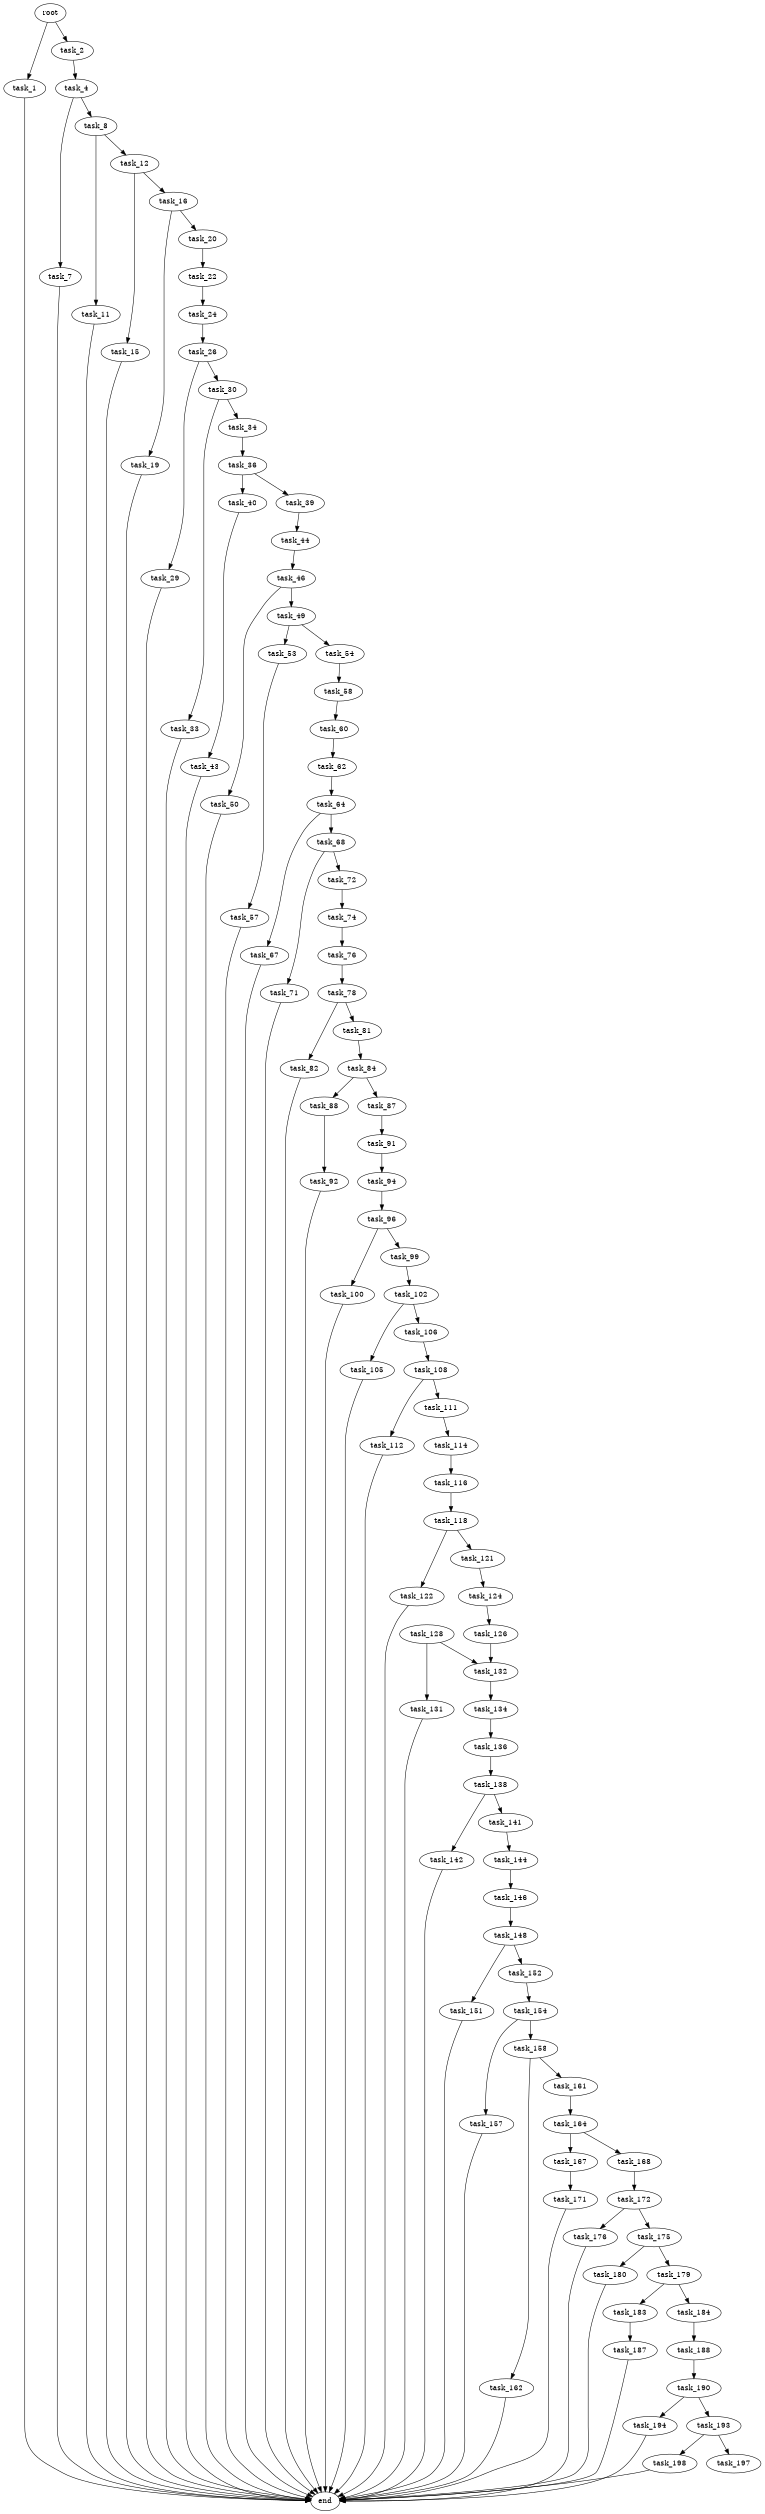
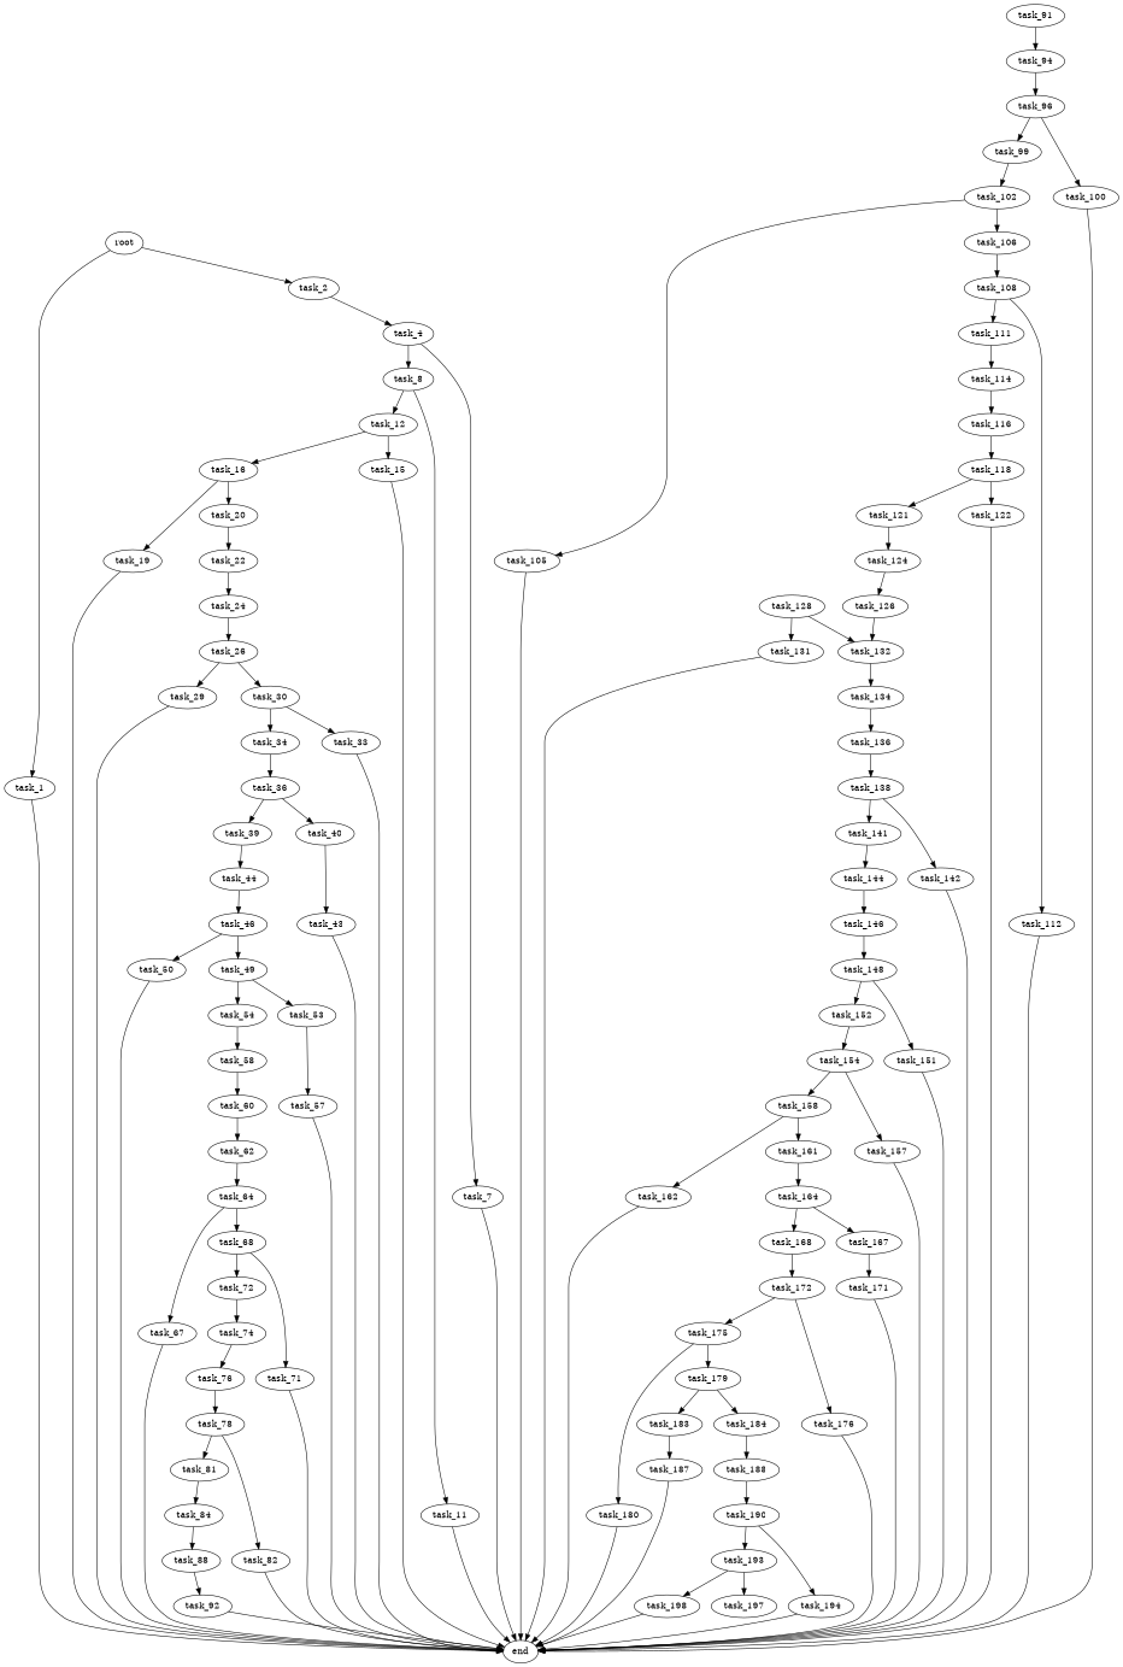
  digraph {
    root
    task_1
    task_2
    end
    task_4
    task_7
    task_8
    task_11
    task_12
    task_15
    task_16
    task_19
    task_20
    task_22
    task_24
    task_26
    task_29
    task_30
    task_33
    task_34
    task_36
    task_39
    task_40
    task_44
    task_43
    task_46
    task_49
    task_50
    task_53
    task_54
    task_57
    task_58
    task_60
    task_62
    task_64
    task_67
    task_68
    task_71
    task_72
    task_74
    task_76
    task_78
    task_81
    task_82
    task_84
-   task_87
    task_88
    task_91
    task_92
    task_94
    task_96
    task_99
    task_100
    task_102
    task_105
    task_106
    task_108
    task_111
    task_112
    task_114
    task_116
    task_118
    task_121
    task_122
    task_124
    task_126
    task_132
    task_128
    task_131
    task_134
    task_136
    task_138
    task_141
    task_142
    task_144
    task_146
    task_148
    task_151
    task_152
    task_154
    task_157
    task_158
    task_161
    task_162
    task_164
    task_167
    task_168
    task_171
    task_172
    task_175
    task_176
    task_179
    task_180
    task_183
    task_184
    task_187
    task_188
    task_190
    task_193
    task_194
    task_197
    task_198
    root -> task_1
    root -> task_2
    task_1 -> end
    task_2 -> task_4
    task_4 -> task_7
    task_4 -> task_8
    task_7 -> end
    task_8 -> task_11
    task_8 -> task_12
    task_11 -> end
    task_12 -> task_15
    task_12 -> task_16
    task_15 -> end
    task_16 -> task_19
    task_16 -> task_20
    task_19 -> end
    task_20 -> task_22
    task_22 -> task_24
    task_24 -> task_26
    task_26 -> task_29
    task_26 -> task_30
    task_29 -> end
    task_30 -> task_33
    task_30 -> task_34
    task_33 -> end
    task_34 -> task_36
    task_36 -> task_39
    task_36 -> task_40
    task_39 -> task_44
    task_40 -> task_43
    task_44 -> task_46
    task_43 -> end
    task_46 -> task_49
    task_46 -> task_50
    task_49 -> task_53
    task_49 -> task_54
    task_50 -> end
    task_53 -> task_57
    task_54 -> task_58
    task_57 -> end
    task_58 -> task_60
    task_60 -> task_62
    task_62 -> task_64
    task_64 -> task_67
    task_64 -> task_68
    task_67 -> end
    task_68 -> task_71
    task_68 -> task_72
    task_71 -> end
    task_72 -> task_74
    task_74 -> task_76
    task_76 -> task_78
    task_78 -> task_81
    task_78 -> task_82
    task_81 -> task_84
    task_82 -> end
-   task_84 -> task_87
    task_84 -> task_88
-   task_87 -> task_91
    task_88 -> task_92
    task_91 -> task_94
    task_92 -> end
    task_94 -> task_96
    task_96 -> task_99
    task_96 -> task_100
    task_99 -> task_102
    task_100 -> end
    task_102 -> task_105
    task_102 -> task_106
    task_105 -> end
    task_106 -> task_108
    task_108 -> task_111
    task_108 -> task_112
    task_111 -> task_114
    task_112 -> end
    task_114 -> task_116
    task_116 -> task_118
    task_118 -> task_121
    task_118 -> task_122
    task_121 -> task_124
    task_122 -> end
    task_124 -> task_126
    task_126 -> task_132
    task_132 -> task_134
    task_128 -> task_132
    task_128 -> task_131
    task_131 -> end
    task_134 -> task_136
    task_136 -> task_138
    task_138 -> task_141
    task_138 -> task_142
    task_141 -> task_144
    task_142 -> end
    task_144 -> task_146
    task_146 -> task_148
    task_148 -> task_151
    task_148 -> task_152
    task_151 -> end
    task_152 -> task_154
    task_154 -> task_157
    task_154 -> task_158
    task_157 -> end
    task_158 -> task_161
    task_158 -> task_162
    task_161 -> task_164
    task_162 -> end
    task_164 -> task_167
    task_164 -> task_168
    task_167 -> task_171
    task_168 -> task_172
    task_171 -> end
    task_172 -> task_175
    task_172 -> task_176
    task_175 -> task_179
    task_175 -> task_180
    task_176 -> end
    task_179 -> task_183
    task_179 -> task_184
    task_180 -> end
    task_183 -> task_187
    task_184 -> task_188
    task_187 -> end
    task_188 -> task_190
    task_190 -> task_193
    task_190 -> task_194
    task_193 -> task_197
    task_193 -> task_198
    task_194 -> end
    task_198 -> end
  }
